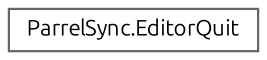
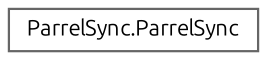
  digraph {
    rankdir=LR
    fontname=Ubuntu
-   n1 [color=grey40 fillcolor=white fontname=Ubuntu fontsize=10 height=0.2 label="ParrelSync.EditorQuit" shape=box style=filled width=0.4]
+   n1 [color=grey40 fillcolor=white fontname=Ubuntu fontsize=10 height=0.2 label="ParrelSync.ParrelSync" shape=box style=filled width=0.4]
  }
